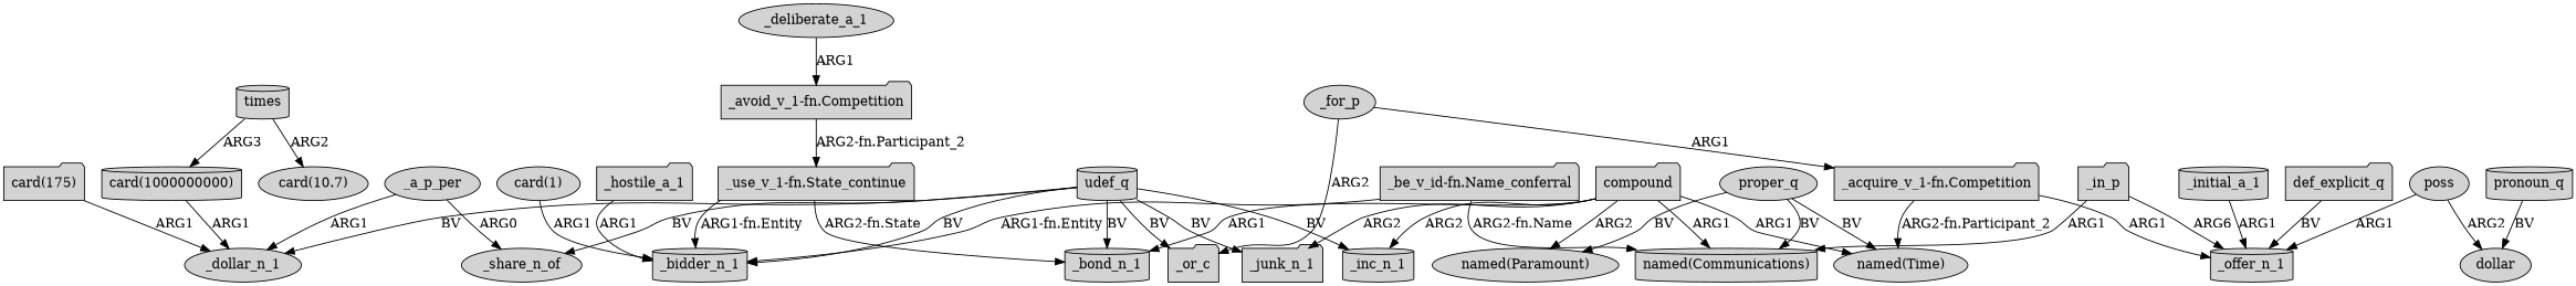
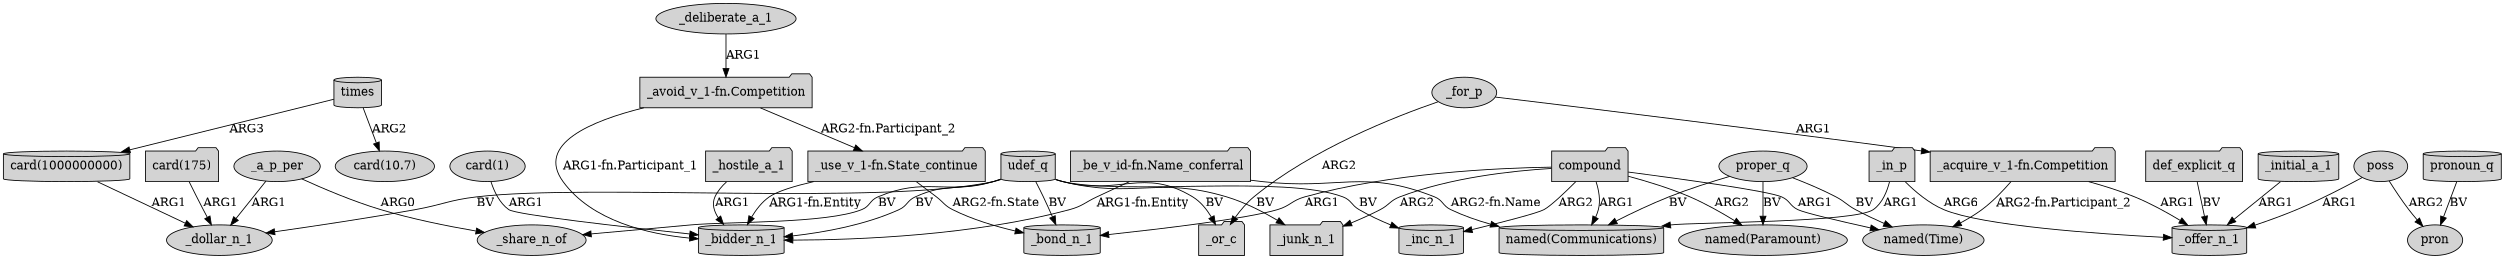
  digraph {
    node [shape=ellipse style=filled]
    _dollar_n_1
    "card(1000000000)" [shape=cylinder]
    "_be_v_id-fn.Name_conferral" [shape=folder]
    _bidder_n_1 [shape=cylinder]
    "named(Communications)" [shape=cylinder]
    proper_q
    "named(Time)"
    "named(Paramount)"
    udef_q [shape=cylinder]
    _bond_n_1 [shape=cylinder]
    _junk_n_1 [shape=folder]
    _or_c [shape=folder]
    _inc_n_1 [shape=cylinder]
    _share_n_of
    "_acquire_v_1-fn.Competition" [shape=folder]
    _offer_n_1 [shape=cylinder]
    compound [shape=folder]
    "_use_v_1-fn.State_continue" [shape=folder]
    times [shape=cylinder]
    "card(10.7)"
    _for_p
    _hostile_a_1 [shape=folder]
    "card(1)"
-   pron [label=dollar]
+   pron
    pronoun_q [shape=cylinder]
    poss
    _a_p_per
    "card(175)" [shape=folder]
    _in_p [shape=folder]
    def_explicit_q [shape=folder]
    _initial_a_1 [shape=cylinder]
    "_avoid_v_1-fn.Competition" [shape=folder]
    _deliberate_a_1
    "card(1000000000)" -> _dollar_n_1 [label=ARG1]
    "_be_v_id-fn.Name_conferral" -> _bidder_n_1 [label="ARG1-fn.Entity"]
    "_be_v_id-fn.Name_conferral" -> "named(Communications)" [label="ARG2-fn.Name"]
    proper_q -> "named(Communications)" [label=BV]
    proper_q -> "named(Time)" [label=BV]
    proper_q -> "named(Paramount)" [label=BV]
    udef_q -> _dollar_n_1 [label=BV]
    udef_q -> _bidder_n_1 [label=BV]
    udef_q -> _bond_n_1 [label=BV]
    udef_q -> _junk_n_1 [label=BV]
    udef_q -> _or_c [label=BV]
    udef_q -> _inc_n_1 [label=BV]
    udef_q -> _share_n_of [label=BV]
    "_acquire_v_1-fn.Competition" -> "named(Time)" [label="ARG2-fn.Participant_2"]
    "_acquire_v_1-fn.Competition" -> _offer_n_1 [label=ARG1]
    compound -> "named(Communications)" [label=ARG1]
    compound -> "named(Time)" [label=ARG1]
    compound -> "named(Paramount)" [label=ARG2]
    compound -> _bond_n_1 [label=ARG1]
    compound -> _junk_n_1 [label=ARG2]
    compound -> _inc_n_1 [label=ARG2]
    "_use_v_1-fn.State_continue" -> _bidder_n_1 [label="ARG1-fn.Entity"]
    "_use_v_1-fn.State_continue" -> _bond_n_1 [label="ARG2-fn.State"]
    times -> "card(1000000000)" [label=ARG3]
    times -> "card(10.7)" [label=ARG2]
    _for_p -> _or_c [label=ARG2]
    _for_p -> "_acquire_v_1-fn.Competition" [label=ARG1]
    _hostile_a_1 -> _bidder_n_1 [label=ARG1]
    "card(1)" -> _bidder_n_1 [label=ARG1]
    pronoun_q -> pron [label=BV]
    poss -> _offer_n_1 [label=ARG1]
    poss -> pron [label=ARG2]
    _a_p_per -> _dollar_n_1 [label=ARG1]
    _a_p_per -> _share_n_of [label=ARG0]
    "card(175)" -> _dollar_n_1 [label=ARG1]
    _in_p -> "named(Communications)" [label=ARG1]
    _in_p -> _offer_n_1 [label=ARG6]
    def_explicit_q -> _offer_n_1 [label=BV]
    _initial_a_1 -> _offer_n_1 [label=ARG1]
+   "_avoid_v_1-fn.Competition" -> _bidder_n_1 [label="ARG1-fn.Participant_1"]
    "_avoid_v_1-fn.Competition" -> "_use_v_1-fn.State_continue" [label="ARG2-fn.Participant_2"]
    _deliberate_a_1 -> "_avoid_v_1-fn.Competition" [label=ARG1]
  }
